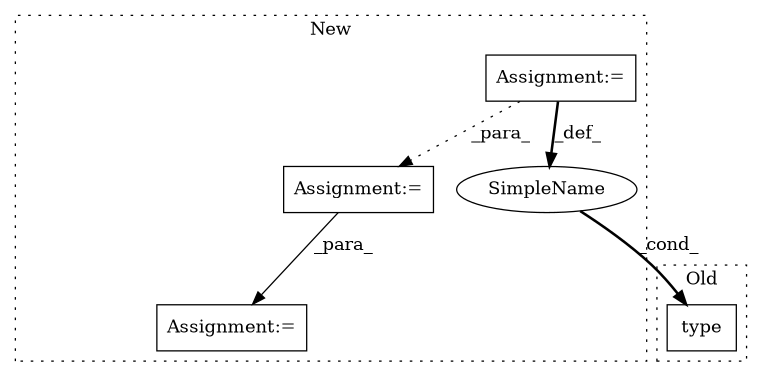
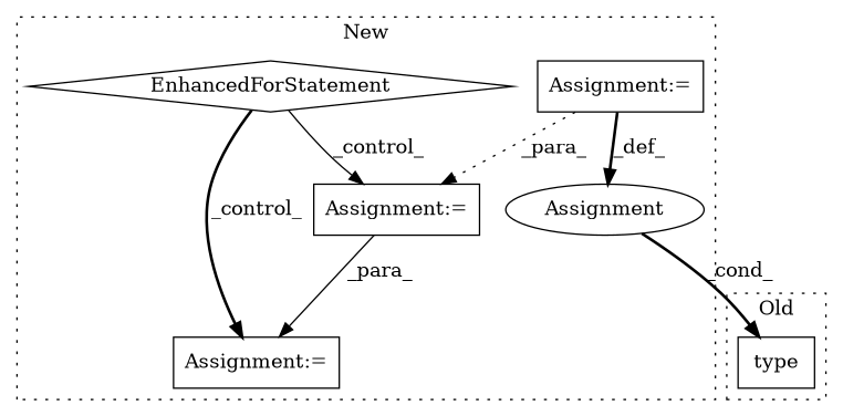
  digraph {
    node [a=7 l="53,2" s="3844,3931" shape=box]
    edge [style=bold]
+   n1 [a=70 label=EnhancedForStatement shape=diamond]
    n2 [label="Assignment:="]
    n3 [l=1 label="Assignment:=" s=3944]
-   n4 [a=42 l=3 label=SimpleName s=3901 shape=ellipse]
+   n4 [a=42 l=3 label=Assignment s=3901 shape=ellipse]
    n5 [l=1 label="Assignment:=" s=3985]
    n6 [a=32 l="5,1" label=type s="3819,3836"]
    subgraph cluster_1 {
      label=New
      style=dotted
+     n1
      n2
      n3
      n4
      n5
    }
    subgraph cluster_2 {
      label=Old
      style=dotted
      n6
    }
+   n1 -> n3 [label=_control_ style=solid]
+   n1 -> n5 [label=_control_]
    n2 -> n3 [label=_para_ style=dotted]
    n2 -> n4 [label=_def_]
    n3 -> n5 [label=_para_ style=solid]
    n4 -> n6 [label=_cond_]
  }
